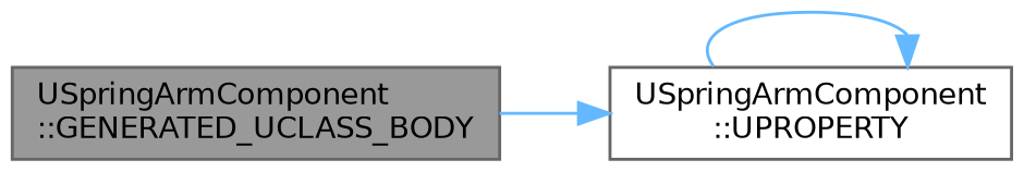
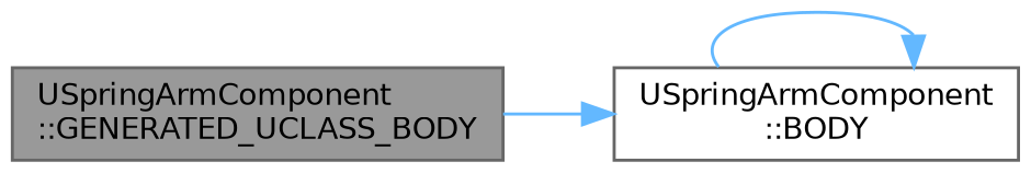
  digraph {
    rankdir=LR
    node [fontname=Helvetica fontsize=10 shape=box style=filled]
    edge [color=steelblue1 fontname=Helvetica fontsize=10 labelfontname=Helvetica labelfontsize=10 style=solid]
    n1 [color=gray40 fillcolor=grey60 fontcolor=black height=0.2 label="USpringArmComponent\l::GENERATED_UCLASS_BODY" width=0.4]
-   n2 [color=grey40 fillcolor=white height=0.2 label="USpringArmComponent\l::UPROPERTY" width=0.4]
+   n2 [color=grey40 fillcolor=white height=0.2 label="USpringArmComponent\l::BODY" width=0.4]
    n1 -> n2
    n2 -> n2
  }
